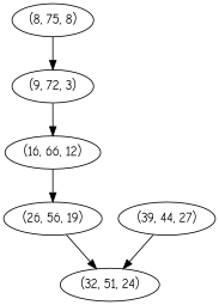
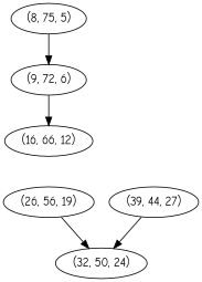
  digraph {
    fontname="Comic Neue"
    node [fontname="Comic Neue"]
    edge [fontname="Comic Neue"]
-   "(8, 75, 5)" [label="(8, 75, 8)"]
-   "(9, 72, 6)" [label="(9, 72, 3)"]
+   "(8, 75, 5)"
+   "(9, 72, 6)"
    "(16, 66, 12)"
    n4 [label="(26, 56, 19)"]
-   "(32, 51, 24)"
+   "(32, 51, 24)" [label="(32, 50, 24)"]
    "(39, 44, 27)"
    "(8, 75, 5)" -> "(9, 72, 6)"
    "(9, 72, 6)" -> "(16, 66, 12)"
-   "(16, 66, 12)" -> n4
    n4 -> "(32, 51, 24)"
    "(39, 44, 27)" -> "(32, 51, 24)"
  }
